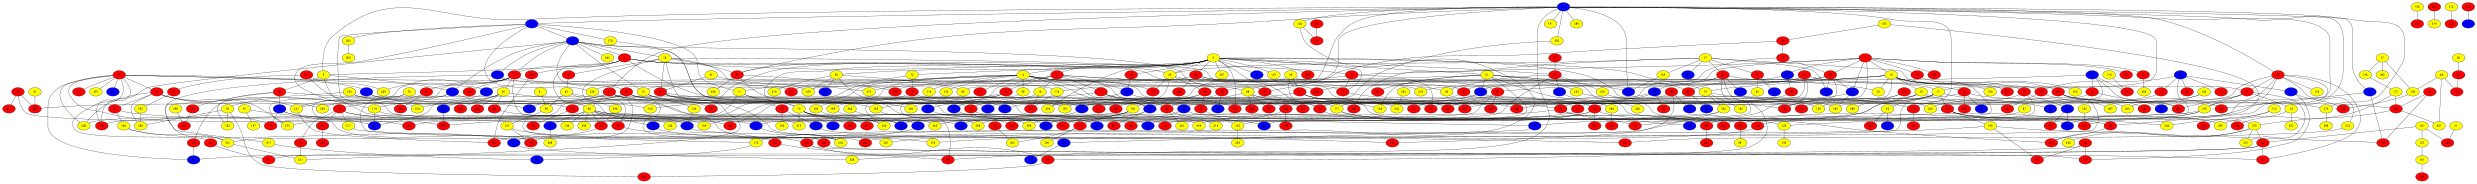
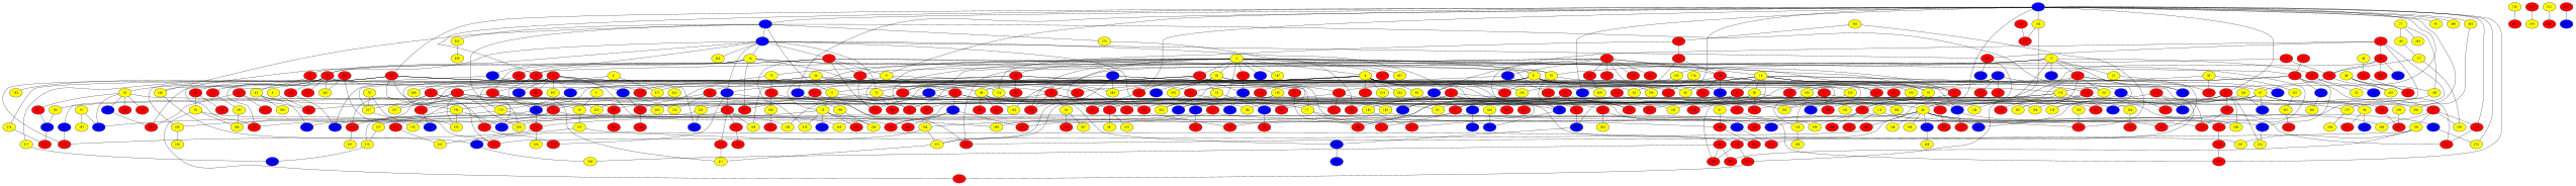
  graph {
    fontname="Roboto Condensed"
    node [fillcolor=red fontname="Roboto Condensed" style=filled]
    edge [fontname="Roboto Condensed"]
    0 [fillcolor=blue]
    1 [fillcolor=blue]
    9 [fillcolor=yellow]
    25
    27
    67 [fillcolor=yellow]
    69
    84 [fillcolor=blue]
    85 [fillcolor=yellow]
    102 [fillcolor=yellow]
    149
    191 [fillcolor=yellow]
    211 [fillcolor=blue]
    275 [fillcolor=yellow]
    282 [fillcolor=yellow]
    285
    289 [fillcolor=yellow]
    305 [fillcolor=yellow]
    370 [fillcolor=yellow]
    373
    2 [fillcolor=blue]
    11 [fillcolor=yellow]
    119 [fillcolor=yellow]
    228 [fillcolor=yellow]
    270 [fillcolor=yellow]
    302 [fillcolor=yellow]
    318 [fillcolor=yellow]
    22 [fillcolor=blue]
    32
    383 [fillcolor=blue]
    28
    143
    153 [fillcolor=yellow]
    171 [fillcolor=yellow]
    193 [fillcolor=yellow]
    214 [fillcolor=yellow]
    235 [fillcolor=yellow]
    241
    48 [fillcolor=yellow]
    188
    224 [fillcolor=yellow]
    265 [fillcolor=yellow]
    306 [fillcolor=yellow]
    308 [fillcolor=yellow]
    95
    204 [fillcolor=blue]
    296
    94 [fillcolor=yellow]
    117
    140 [fillcolor=blue]
    269
    248
    386 [fillcolor=yellow]
    290
    384
    170
    278
    304
    394 [fillcolor=yellow]
    316
    5
    13
    14 [fillcolor=yellow]
    75 [fillcolor=yellow]
    78 [fillcolor=blue]
    83
    118
    128
    178
    402 [fillcolor=yellow]
    15 [fillcolor=yellow]
    247
    273
    401 [fillcolor=blue]
    365 [fillcolor=yellow]
    291 [fillcolor=blue]
    403
    309 [fillcolor=yellow]
    29 [fillcolor=yellow]
    8
    234
    294
    310
    413 [fillcolor=yellow]
    55 [fillcolor=yellow]
    88 [fillcolor=yellow]
    90
    159
    229
    240 [fillcolor=yellow]
    339
    352 [fillcolor=blue]
    73
    249 [fillcolor=yellow]
    37
    43
    79
    277
    76
    286
    163
    175 [fillcolor=blue]
    130 [fillcolor=yellow]
    174 [fillcolor=yellow]
    317 [fillcolor=yellow]
    96
    267 [fillcolor=blue]
    279 [fillcolor=blue]
    281 [fillcolor=yellow]
    123
    183 [fillcolor=yellow]
    347 [fillcolor=blue]
    3 [fillcolor=yellow]
    4 [fillcolor=yellow]
    6 [fillcolor=blue]
    10
    19 [fillcolor=yellow]
    26
    30 [fillcolor=yellow]
    42
    51 [fillcolor=yellow]
    65
    72 [fillcolor=yellow]
    167 [fillcolor=yellow]
    181
    261
    324 [fillcolor=yellow]
    357 [fillcolor=yellow]
    404
    59 [fillcolor=blue]
    98 [fillcolor=yellow]
    129
    169 [fillcolor=yellow]
    186
    218 [fillcolor=yellow]
    225
    243 [fillcolor=yellow]
    252 [fillcolor=yellow]
    258 [fillcolor=blue]
    271
    314 [fillcolor=yellow]
    405
    131
    18 [fillcolor=yellow]
    45
    71
    185 [fillcolor=blue]
    342
    54 [fillcolor=blue]
    126
    219
    256 [fillcolor=yellow]
    398 [fillcolor=yellow]
    179
    182 [fillcolor=yellow]
    232 [fillcolor=yellow]
    49
    268 [fillcolor=blue]
    374 [fillcolor=yellow]
    399 [fillcolor=yellow]
    101
    111
    109
    253
    377 [fillcolor=yellow]
    107 [fillcolor=blue]
    125 [fillcolor=yellow]
    164 [fillcolor=yellow]
    209
    215 [fillcolor=yellow]
    233 [fillcolor=yellow]
    254
    34 [fillcolor=yellow]
    100 [fillcolor=yellow]
    121 [fillcolor=blue]
    210 [fillcolor=blue]
    104
    113
    135
    313
    213 [fillcolor=yellow]
    341 [fillcolor=yellow]
    331
    354
    7
    16 [fillcolor=yellow]
    24
    39 [fillcolor=blue]
    156
    176
    230 [fillcolor=blue]
    336
    340
    50 [fillcolor=yellow]
    58 [fillcolor=yellow]
    80
    134
    190 [fillcolor=yellow]
    280 [fillcolor=blue]
    321
    322
    369 [fillcolor=yellow]
    196
    158 [fillcolor=yellow]
    239 [fillcolor=blue]
    203 [fillcolor=blue]
    293 [fillcolor=yellow]
    106 [fillcolor=blue]
    133 [fillcolor=yellow]
    349
    61 [fillcolor=blue]
    200
    124 [fillcolor=yellow]
    56 [fillcolor=blue]
    189 [fillcolor=yellow]
    348
    141 [fillcolor=blue]
    345
    371
    274 [fillcolor=blue]
    353 [fillcolor=yellow]
    12 [fillcolor=blue]
    23
    237
    138 [fillcolor=blue]
    199
    251
    392 [fillcolor=blue]
    406
    139
    346
    364
    92 [fillcolor=yellow]
    338
    350 [fillcolor=blue]
    63 [fillcolor=yellow]
    187 [fillcolor=yellow]
    328 [fillcolor=blue]
    376 [fillcolor=blue]
    411 [fillcolor=yellow]
    333
    262 [fillcolor=yellow]
    226 [fillcolor=yellow]
    263 [fillcolor=yellow]
    151 [fillcolor=blue]
    246
    110
    222
    147
    312 [fillcolor=yellow]
    387 [fillcolor=yellow]
    17 [fillcolor=yellow]
    21 [fillcolor=yellow]
    46
    57
    162 [fillcolor=blue]
    165 [fillcolor=yellow]
    238
    64 [fillcolor=yellow]
    231 [fillcolor=yellow]
    242 [fillcolor=yellow]
    152
    180 [fillcolor=blue]
    192
    379 [fillcolor=blue]
    52 [fillcolor=yellow]
    116 [fillcolor=blue]
    220
    327
    315 [fillcolor=yellow]
    20
    33
    35 [fillcolor=blue]
    38
    208 [fillcolor=yellow]
    299 [fillcolor=blue]
    351
    397 [fillcolor=yellow]
    301
    227 [fillcolor=yellow]
    97
    356 [fillcolor=yellow]
    375 [fillcolor=yellow]
    74 [fillcolor=blue]
    120 [fillcolor=blue]
    146 [fillcolor=yellow]
    307
    390 [fillcolor=yellow]
    86
    172
    217 [fillcolor=yellow]
    343 [fillcolor=blue]
    198
    366
    393
    250 [fillcolor=yellow]
    194
    337 [fillcolor=yellow]
    60
    145 [fillcolor=yellow]
    31 [fillcolor=yellow]
    400
    184
    381
    144
    36 [fillcolor=yellow]
    47
    323 [fillcolor=yellow]
    99 [fillcolor=yellow]
    287 [fillcolor=blue]
    396 [fillcolor=yellow]
    166 [fillcolor=yellow]
    40 [fillcolor=yellow]
    62
    122
    41 [fillcolor=yellow]
    264
    332 [fillcolor=blue]
    44 [fillcolor=yellow]
    108 [fillcolor=yellow]
    407 [fillcolor=yellow]
    223
    355
    201
    255 [fillcolor=blue]
    391 [fillcolor=yellow]
    408 [fillcolor=yellow]
    266 [fillcolor=yellow]
    303 [fillcolor=yellow]
    360 [fillcolor=blue]
    221
    244 [fillcolor=yellow]
    53
    325 [fillcolor=blue]
    395
    385
    137 [fillcolor=yellow]
    260 [fillcolor=yellow]
    66
    89
    382 [fillcolor=blue]
    206
    334
    409 [fillcolor=blue]
    245 [fillcolor=blue]
    363
    284 [fillcolor=yellow]
    195 [fillcolor=yellow]
    295 [fillcolor=yellow]
    68
    205
    236
    358 [fillcolor=yellow]
    70 [fillcolor=yellow]
    378 [fillcolor=blue]
    300 [fillcolor=yellow]
    335
    388
    330
    77 [fillcolor=yellow]
    136 [fillcolor=yellow]
    283 [fillcolor=yellow]
    177 [fillcolor=yellow]
    368 [fillcolor=blue]
    157
    81 [fillcolor=yellow]
    82 [fillcolor=blue]
    132
    173
    216 [fillcolor=blue]
    367
    87 [fillcolor=yellow]
    362
    91 [fillcolor=yellow]
    197 [fillcolor=yellow]
    93 [fillcolor=yellow]
    257 [fillcolor=yellow]
    361 [fillcolor=yellow]
    103 [fillcolor=yellow]
    105 [fillcolor=yellow]
    148
    154
    326
    112
    372
    114 [fillcolor=yellow]
    115 [fillcolor=yellow]
    168
    127
    142 [fillcolor=yellow]
    150 [fillcolor=yellow]
    329
    155 [fillcolor=yellow]
    160
    161
    272
    292 [fillcolor=yellow]
    202 [fillcolor=yellow]
    319 [fillcolor=yellow]
    207
    212 [fillcolor=yellow]
    259
    389
    410
    311 [fillcolor=blue]
    276
    288
    359 [fillcolor=blue]
    297
    412
    298 [fillcolor=yellow]
    320
    380 [fillcolor=yellow]
    344 [fillcolor=yellow]
    0 -- 1
    0 -- 9
    0 -- 25
    0 -- 27
    0 -- 67
    0 -- 69
    0 -- 84
    0 -- 85
    0 -- 102
    0 -- 149
    0 -- 191
    0 -- 211
    0 -- 275
    0 -- 282
    0 -- 285
    0 -- 289
    0 -- 305
    0 -- 370
    0 -- 373
    1 -- 2
    1 -- 11
    1 -- 119
    1 -- 228
    1 -- 270
    1 -- 302
    1 -- 318
    9 -- 22
    9 -- 32
    9 -- 383
    25 -- 28
    25 -- 143
    25 -- 153
    25 -- 171
    25 -- 193
    25 -- 214
    25 -- 235
    25 -- 241
    27 -- 318
    27 -- 48
    27 -- 188
    27 -- 224
    27 -- 265
    27 -- 306
    27 -- 308
    67 -- 95
    67 -- 204
    67 -- 296
    67 -- 94
    67 -- 117
    67 -- 140
    69 -- 269
    69 -- 248
    69 -- 386
    84 -- 290
    84 -- 384
    102 -- 170
    102 -- 278
    149 -- 304
    275 -- 394
    285 -- 316
    305 -- 306
    2 -- 22
    2 -- 5
    2 -- 13
    2 -- 14
    2 -- 75
    2 -- 78
    2 -- 83
    2 -- 118
    2 -- 128
    2 -- 178
    2 -- 402
    11 -- 15
    11 -- 247
    11 -- 273
    119 -- 401
    119 -- 365
    228 -- 291
    270 -- 403
    302 -- 309
    22 -- 48
    22 -- 76
    22 -- 286
    32 -- 171
    32 -- 106
    32 -- 133
    32 -- 349
    28 -- 193
    28 -- 404
    28 -- 64
    28 -- 231
    28 -- 242
    143 -- 286
    171 -- 246
    171 -- 198
    193 -- 376
    193 -- 375
    193 -- 366
    214 -- 393
    235 -- 250
    48 -- 204
    48 -- 79
    48 -- 342
    48 -- 152
    48 -- 208
    48 -- 74
    48 -- 120
    48 -- 146
    48 -- 307
    48 -- 390
    188 -- 241
    95 -- 143
    95 -- 128
    95 -- 255
    94 -- 245
    94 -- 363
    117 -- 149
    117 -- 284
    117 -- 195
    117 -- 295
    248 -- 287
    248 -- 385
    170 -- 192
    170 -- 236
    5 -- 9
    5 -- 13
    5 -- 29
    5 -- 8
    5 -- 234
    5 -- 294
    5 -- 310
    5 -- 413
    13 -- 55
    13 -- 88
    13 -- 90
    13 -- 159
    13 -- 229
    13 -- 240
    13 -- 339
    13 -- 352
    14 -- 69
    14 -- 73
    14 -- 249
    14 -- 37
    14 -- 43
    14 -- 79
    14 -- 277
    75 -- 163
    75 -- 175
    75 -- 130
    78 -- 174
    78 -- 317
    83 -- 296
    83 -- 96
    83 -- 267
    83 -- 279
    83 -- 281
    118 -- 123
    178 -- 183
    178 -- 347
    15 -- 413
    15 -- 54
    15 -- 126
    15 -- 219
    15 -- 256
    15 -- 398
    273 -- 274
    273 -- 353
    291 -- 358
    29 -- 67
    29 -- 175
    29 -- 129
    29 -- 49
    8 -- 269
    8 -- 310
    8 -- 73
    234 -- 354
    55 -- 401
    55 -- 183
    55 -- 199
    55 -- 251
    55 -- 392
    55 -- 406
    88 -- 186
    88 -- 164
    88 -- 139
    88 -- 346
    88 -- 364
    90 -- 92
    90 -- 338
    229 -- 350
    73 -- 135
    37 -- 63
    43 -- 203
    43 -- 187
    43 -- 328
    43 -- 376
    43 -- 411
    79 -- 333
    76 -- 169
    76 -- 243
    76 -- 86
    76 -- 172
    76 -- 217
    175 -- 383
    130 -- 325
    174 -- 200
    317 -- 368
    96 -- 280
    183 -- 373
-   145 -- 398
+   183 -- 398
    3 -- 69
    3 -- 316
    3 -- 15
    3 -- 29
    3 -- 73
    3 -- 163
    3 -- 4
    3 -- 6
    3 -- 10
    3 -- 19
    3 -- 26
    3 -- 30
    3 -- 42
    3 -- 51
    3 -- 65
    3 -- 72
    3 -- 167
    3 -- 181
    3 -- 261
    3 -- 324
    3 -- 357
    3 -- 404
    4 -- 11
    4 -- 59
    4 -- 98
    4 -- 129
    4 -- 169
    4 -- 186
    4 -- 218
    4 -- 225
    4 -- 243
    4 -- 252
    4 -- 258
    4 -- 271
    4 -- 314
    4 -- 405
    10 -- 285
    10 -- 75
    10 -- 131
    10 -- 18
    10 -- 45
    10 -- 71
    10 -- 185
    10 -- 342
    19 -- 179
    19 -- 182
    19 -- 232
    26 -- 185
    30 -- 85
    30 -- 249
    30 -- 268
    30 -- 374
    30 -- 399
    42 -- 228
    42 -- 101
    42 -- 111
    42 -- 109
    42 -- 253
    51 -- 211
    51 -- 377
    51 -- 107
    51 -- 125
    51 -- 164
    51 -- 209
    51 -- 215
    51 -- 233
    51 -- 254
    65 -- 304
    65 -- 34
    65 -- 100
    65 -- 121
    65 -- 210
    72 -- 104
    72 -- 113
    59 -- 119
    98 -- 313
    186 -- 213
    186 -- 341
    258 -- 308
    258 -- 331
    131 -- 277
    131 -- 158
    18 -- 61
    18 -- 200
    45 -- 124
    45 -- 56
    45 -- 189
    71 -- 258
    71 -- 348
    71 -- 141
    71 -- 345
    185 -- 324
    185 -- 371
    219 -- 262
    219 -- 226
    179 -- 327
    232 -- 352
    232 -- 315
    49 -- 96
    49 -- 60
    49 -- 145
    101 -- 371
    101 -- 110
    101 -- 222
    111 -- 343
    109 -- 384
    109 -- 264
    107 -- 118
    107 -- 403
    107 -- 266
    125 -- 303
    209 -- 360
    215 -- 304
    215 -- 231
    215 -- 221
    215 -- 244
    233 -- 282
    100 -- 242
    121 -- 260
    210 -- 224
    104 -- 144
    113 -- 181
    113 -- 300
    135 -- 399
    135 -- 184
    135 -- 335
    135 -- 388
    7 -- 8
    7 -- 175
    7 -- 131
    7 -- 16
    7 -- 24
    7 -- 39
    7 -- 156
    7 -- 176
    7 -- 230
    7 -- 336
    7 -- 340
    16 -- 19
    16 -- 181
    16 -- 101
    16 -- 50
    16 -- 58
    16 -- 80
    16 -- 134
    16 -- 190
    16 -- 280
    16 -- 321
    16 -- 322
    24 -- 369
    39 -- 88
    39 -- 196
    156 -- 294
    156 -- 209
    156 -- 230
    156 -- 239
    156 -- 203
    176 -- 293
    230 -- 282
    230 -- 267
    58 -- 296
    58 -- 248
    58 -- 123
    58 -- 263
    80 -- 179
    80 -- 151
    80 -- 246
    134 -- 275
    134 -- 147
    134 -- 312
    134 -- 387
    280 -- 328
    196 -- 405
    203 -- 235
    203 -- 219
    106 -- 247
    106 -- 110
    106 -- 184
    349 -- 381
    61 -- 220
    56 -- 159
    189 -- 256
    141 -- 378
    274 -- 410
    12 -- 249
    12 -- 404
    12 -- 158
    12 -- 23
    12 -- 237
    23 -- 111
    23 -- 138
    251 -- 325
    392 -- 395
    92 -- 133
    92 -- 356
    92 -- 201
    63 -- 99
    63 -- 287
    63 -- 396
    328 -- 332
    333 -- 373
    151 -- 376
    151 -- 157
    312 -- 411
    17 -- 28
    17 -- 29
    17 -- 239
    17 -- 348
+   17 -- 21
    17 -- 46
    17 -- 57
    17 -- 162
    17 -- 165
    21 -- 238
    46 -- 258
    46 -- 50
    46 -- 152
    46 -- 180
    46 -- 192
    46 -- 379
    57 -- 52
    57 -- 116
    165 -- 211
    64 -- 194
    64 -- 337
    180 -- 310
    180 -- 400
    180 -- 355
    192 -- 201
    315 -- 368
    20 -- 128
    20 -- 59
    20 -- 321
    20 -- 350
    20 -- 110
    20 -- 33
    20 -- 35
    20 -- 38
    20 -- 208
    20 -- 299
    20 -- 351
    20 -- 397
    33 -- 301
    35 -- 104
    35 -- 124
    38 -- 265
    38 -- 208
    38 -- 227
    38 -- 97
    38 -- 356
    38 -- 375
    227 -- 354
    97 -- 210
    97 -- 166
    74 -- 408
    120 -- 370
    307 -- 354
    86 -- 330
    172 -- 411
    217 -- 315
    198 -- 362
    366 -- 391
    60 -- 125
    145 -- 365
    145 -- 313
    31 -- 400
    36 -- 118
    36 -- 34
    36 -- 227
    36 -- 47
    47 -- 95
    47 -- 187
    47 -- 366
    47 -- 323
    99 -- 137
    166 -- 291
    166 -- 312
    40 -- 62
    62 -- 122
    41 -- 43
    41 -- 377
    44 -- 122
    44 -- 108
    44 -- 407
    108 -- 223
    266 -- 326
    221 -- 241
    221 -- 350
    221 -- 301
    53 -- 65
    325 -- 393
    137 -- 170
    137 -- 159
    66 -- 178
    66 -- 107
    66 -- 255
    66 -- 89
    66 -- 382
    89 -- 135
    89 -- 206
    89 -- 334
    89 -- 409
    206 -- 215
    206 -- 407
    195 -- 290
    195 -- 281
    195 -- 205
    68 -- 205
    68 -- 236
    68 -- 358
    70 -- 227
    70 -- 375
    300 -- 372
    77 -- 108
    77 -- 136
    77 -- 283
    136 -- 177
    177 -- 206
    177 -- 295
    81 -- 99
    82 -- 109
    82 -- 395
    82 -- 132
    82 -- 173
    82 -- 216
    82 -- 367
    132 -- 225
    216 -- 223
    216 -- 236
    87 -- 198
    91 -- 401
    91 -- 197
    93 -- 238
    93 -- 221
    93 -- 257
    257 -- 361
    361 -- 389
    103 -- 140
    103 -- 263
    105 -- 335
    105 -- 148
    148 -- 174
    148 -- 154
    154 -- 218
    154 -- 156
    112 -- 290
    112 -- 206
    114 -- 237
    115 -- 284
    115 -- 168
    127 -- 278
    142 -- 335
    150 -- 329
    155 -- 279
    155 -- 312
    155 -- 382
    160 -- 262
    161 -- 240
    161 -- 343
    161 -- 272
    272 -- 292
    292 -- 356
    202 -- 323
    207 -- 319
    212 -- 259
    276 -- 311
    288 -- 345
    288 -- 410
    288 -- 359
    297 -- 400
    297 -- 395
    297 -- 412
    298 -- 381
    320 -- 346
    320 -- 380
    344 -- 383
  }
